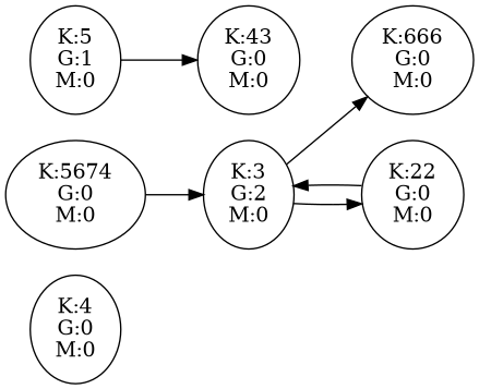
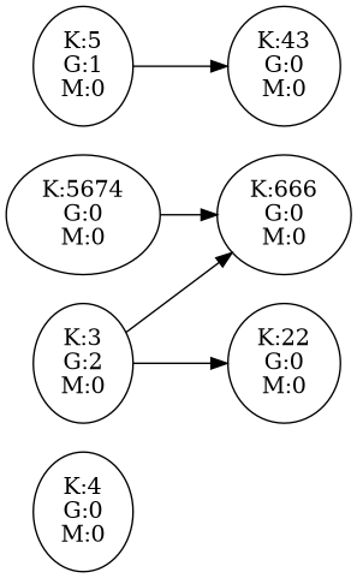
  digraph {
    rankdir=LR
    n1 [label="K:4\nG:0\nM:0"]
    n2 [label="K:666\nG:0\nM:0"]
    n3 [label="K:5\nG:1\nM:0"]
    n4 [label="K:43\nG:0\nM:0"]
    n5 [label="K:3\nG:2\nM:0"]
    n6 [label="K:22\nG:0\nM:0"]
    n7 [label="K:5674\nG:0\nM:0"]
    n3 -> n4
    n5 -> n2
    n5 -> n6
-   n6 -> n5
-   n7 -> n5
+   n7 -> n2
  }
